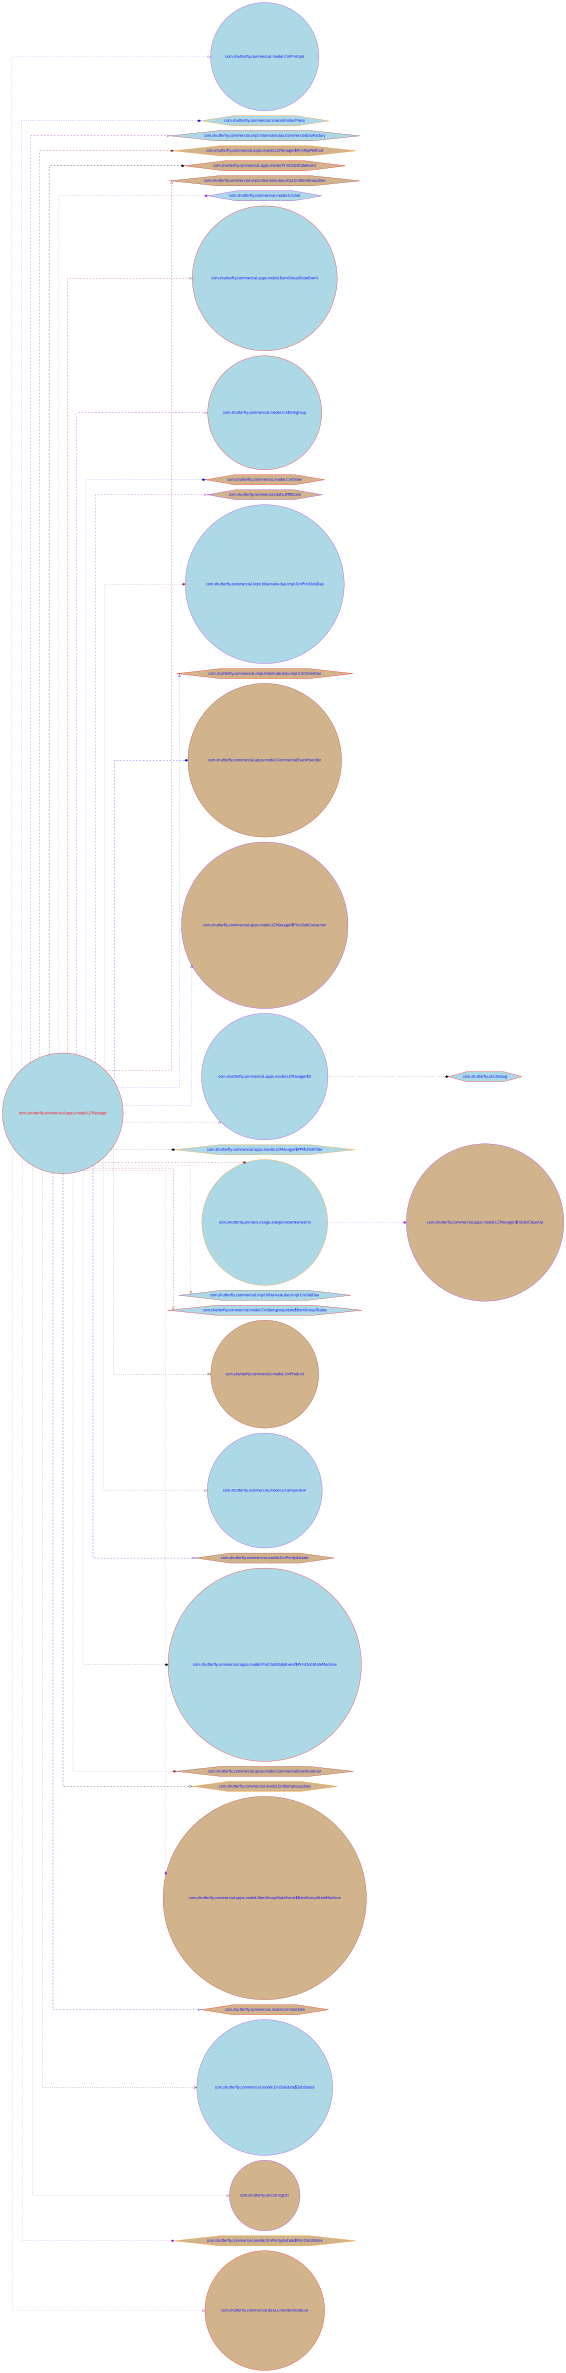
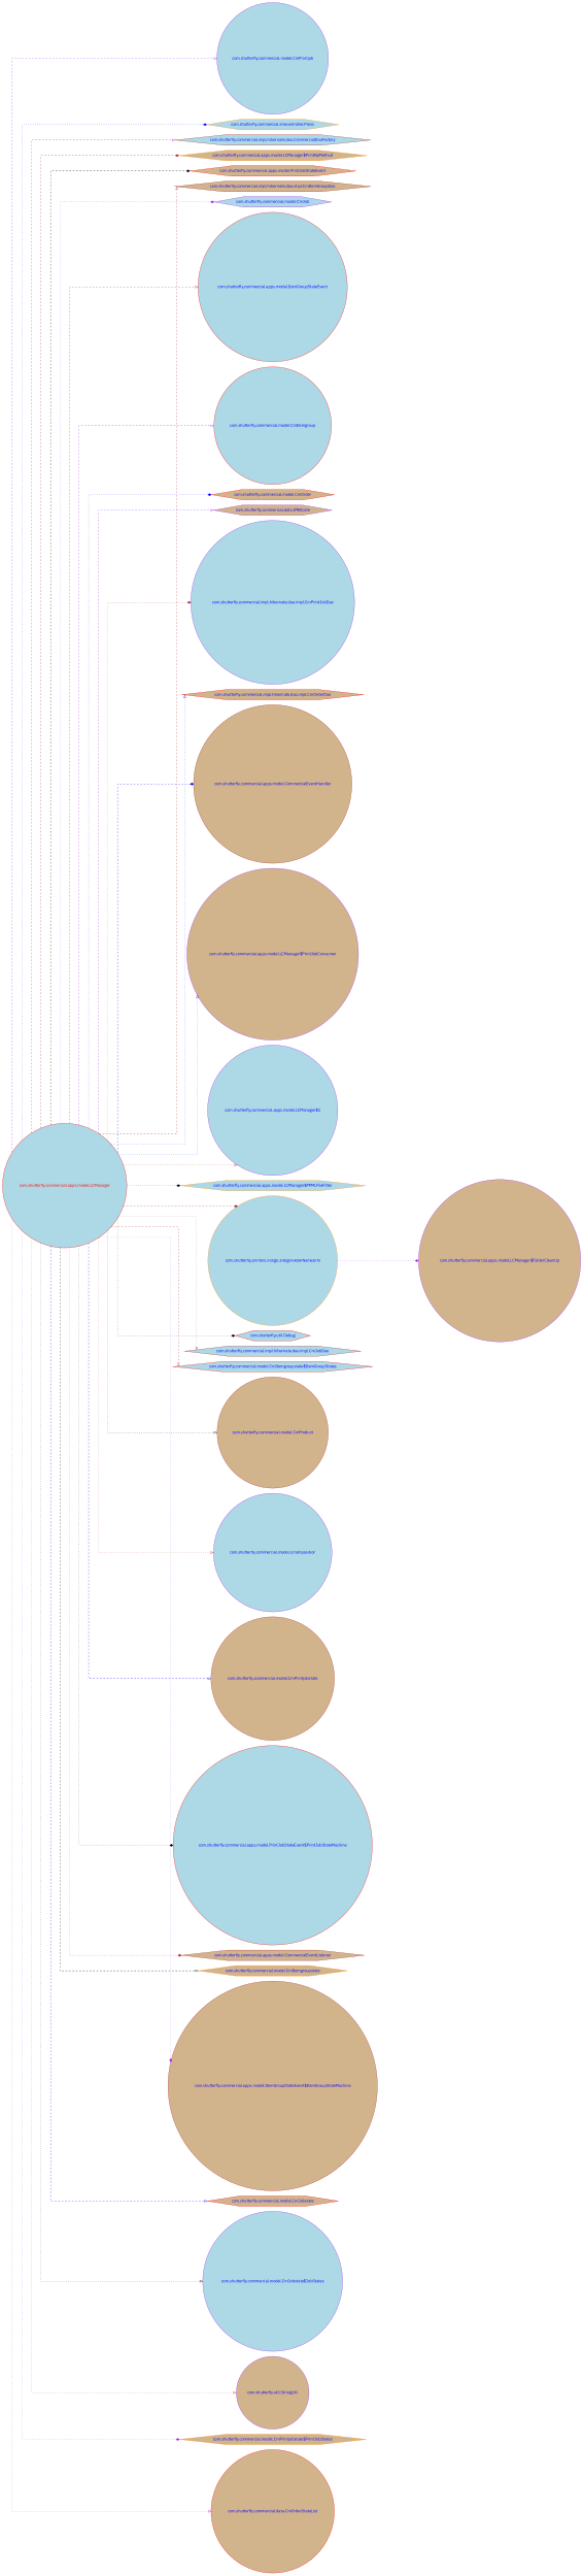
  digraph {
    concentrate=true
    fontname="IBM Plex Sans"
    rankdir=LR
    ranksep=2.0
    splines=ortho
    node [color=red fillcolor=tan fontcolor=blue fontname="IBM Plex Sans" shape=hexagon style=filled]
    edge [arrowhead=onormal color=brown fontname="IBM Plex Sans" style=dotted]
    "com.shutterfly.commercial.apps.model.LCManager" [fillcolor=lightblue fontcolor=red shape=circle]
    "com.shutterfly.commercial.model.CmPrintjob" [color=purple fillcolor=lightblue shape=circle]
    "com.shutterfly.commercial.linecontroller.Press" [color=darkorange fillcolor=lightblue]
    "com.shutterfly.commercial.impl.hibernate.dao.CommercialDaoFactory" [color=brown fillcolor=lightblue]
    "com.shutterfly.commercial.apps.model.LCManager$PrintByMethod" [color=darkorange]
    "com.shutterfly.commercial.apps.model.PrintJobStateEvent"
    "com.shutterfly.commercial.impl.hibernate.dao.impl.CmItemGroupDao" [color=brown]
    "com.shutterfly.commercial.model.CmJob" [color=purple fillcolor=lightblue]
    "com.shutterfly.commercial.apps.model.ItemGroupStateEvent" [fillcolor=lightblue shape=circle]
    "com.shutterfly.commercial.model.CmItemgroup" [fillcolor=lightblue shape=circle]
    "com.shutterfly.commercial.model.CmOrder"
    "com.shutterfly.commercial.data.IMBCode" [color=purple]
    "com.shutterfly.commercial.impl.hibernate.dao.impl.CmPrintJobDao" [color=purple fillcolor=lightblue shape=circle]
    "com.shutterfly.commercial.impl.hibernate.dao.impl.CmOrderDao"
    "com.shutterfly.commercial.apps.model.CommercialEventHandler" [color=brown shape=circle]
    "com.shutterfly.commercial.apps.model.LCManager$PrintJobConsumer" [color=purple shape=circle]
    "com.shutterfly.commercial.apps.model.LCManager$1" [color=purple fillcolor=lightblue shape=circle]
    "com.shutterfly.commercial.apps.model.LCManager$PPMLFileFilter" [color=darkorange fillcolor=lightblue]
    "com.shutterfly.printers.indigo.IndigoFolderNameInfo" [color=darkorange fillcolor=lightblue shape=circle]
    "com.shutterfly.util.Debug" [fillcolor=lightblue]
    "com.shutterfly.commercial.impl.hibernate.dao.impl.CmJobDao" [color=brown fillcolor=lightblue]
    "com.shutterfly.commercial.model.CmItemgroupstate$ItemGroupStates" [fillcolor=lightblue]
    "com.shutterfly.commercial.model.CmProduct" [color=brown shape=circle]
    "com.shutterfly.commercial.model.CmImposition" [color=purple fillcolor=lightblue shape=circle]
-   "com.shutterfly.commercial.model.CmPrintjobstate" [color=brown]
+   "com.shutterfly.commercial.model.CmPrintjobstate" [color=brown shape=circle]
    "com.shutterfly.commercial.apps.model.PrintJobStateEvent$PrintJobStateMachine" [fillcolor=lightblue shape=circle]
    "com.shutterfly.commercial.apps.model.CommercialEventListener" [color=brown]
    "com.shutterfly.commercial.model.CmItemgroupstate" [color=darkorange]
    "com.shutterfly.commercial.apps.model.ItemGroupStateEvent$ItemGroupStateMachine" [color=brown shape=circle]
    "com.shutterfly.commercial.model.CmJobstate"
    "com.shutterfly.commercial.model.CmJobstate$JobStates" [color=purple fillcolor=lightblue shape=circle]
    "com.shutterfly.util.StringUtil" [color=purple shape=circle]
    "com.shutterfly.commercial.model.CmPrintjobstate$PrintJobStates" [color=darkorange]
    "com.shutterfly.commercial.data.CmOrderStateList" [shape=circle]
    "com.shutterfly.commercial.apps.model.LCManager$FolderCleanUp" [color=purple shape=circle]
-   "com.shutterfly.commercial.apps.model.LCManager" -> "com.shutterfly.commercial.model.CmPrintjob" [color=purple]
+   "com.shutterfly.commercial.apps.model.LCManager" -> "com.shutterfly.commercial.model.CmPrintjob" [color=purple style=dashed]
    "com.shutterfly.commercial.apps.model.LCManager" -> "com.shutterfly.commercial.linecontroller.Press" [arrowhead=diamond color=blue]
    "com.shutterfly.commercial.apps.model.LCManager" -> "com.shutterfly.commercial.impl.hibernate.dao.CommercialDaoFactory" [color=purple style=dashed]
    "com.shutterfly.commercial.apps.model.LCManager" -> "com.shutterfly.commercial.apps.model.LCManager$PrintByMethod" [arrowhead=diamond style=dashed]
    "com.shutterfly.commercial.apps.model.LCManager" -> "com.shutterfly.commercial.apps.model.PrintJobStateEvent" [arrowhead=diamond color=black style=dashed]
    "com.shutterfly.commercial.apps.model.LCManager" -> "com.shutterfly.commercial.impl.hibernate.dao.impl.CmItemGroupDao" [style=dashed]
    "com.shutterfly.commercial.apps.model.LCManager" -> "com.shutterfly.commercial.model.CmJob" [arrowhead=diamond color=purple]
    "com.shutterfly.commercial.apps.model.LCManager" -> "com.shutterfly.commercial.apps.model.ItemGroupStateEvent" [style=dashed]
    "com.shutterfly.commercial.apps.model.LCManager" -> "com.shutterfly.commercial.model.CmItemgroup" [color=purple style=dashed]
    "com.shutterfly.commercial.apps.model.LCManager" -> "com.shutterfly.commercial.model.CmOrder" [arrowhead=diamond color=blue]
    "com.shutterfly.commercial.apps.model.LCManager" -> "com.shutterfly.commercial.data.IMBCode" [color=purple style=dashed]
    "com.shutterfly.commercial.apps.model.LCManager" -> "com.shutterfly.commercial.impl.hibernate.dao.impl.CmPrintJobDao" [arrowhead=diamond]
    "com.shutterfly.commercial.apps.model.LCManager" -> "com.shutterfly.commercial.impl.hibernate.dao.impl.CmOrderDao" [color=blue]
    "com.shutterfly.commercial.apps.model.LCManager" -> "com.shutterfly.commercial.apps.model.CommercialEventHandler" [arrowhead=diamond color=blue style=dashed]
    "com.shutterfly.commercial.apps.model.LCManager" -> "com.shutterfly.commercial.apps.model.LCManager$PrintJobConsumer" [color=blue]
    "com.shutterfly.commercial.apps.model.LCManager" -> "com.shutterfly.commercial.apps.model.LCManager$1"
    "com.shutterfly.commercial.apps.model.LCManager" -> "com.shutterfly.commercial.apps.model.LCManager$PPMLFileFilter" [arrowhead=diamond color=black]
    "com.shutterfly.commercial.apps.model.LCManager" -> "com.shutterfly.printers.indigo.IndigoFolderNameInfo" [arrowhead=diamond style=dashed]
-   "com.shutterfly.commercial.apps.model.LCManager$1" -> "com.shutterfly.util.Debug" [arrowhead=diamond color=black]
+   "com.shutterfly.commercial.apps.model.LCManager" -> "com.shutterfly.util.Debug" [arrowhead=diamond color=black]
    "com.shutterfly.commercial.apps.model.LCManager" -> "com.shutterfly.commercial.impl.hibernate.dao.impl.CmJobDao"
    "com.shutterfly.commercial.apps.model.LCManager" -> "com.shutterfly.commercial.model.CmItemgroupstate$ItemGroupStates" [style=dashed]
    "com.shutterfly.commercial.apps.model.LCManager" -> "com.shutterfly.commercial.model.CmProduct" [color=black]
    "com.shutterfly.commercial.apps.model.LCManager" -> "com.shutterfly.commercial.model.CmImposition"
    "com.shutterfly.commercial.apps.model.LCManager" -> "com.shutterfly.commercial.model.CmPrintjobstate" [color=blue style=dashed]
    "com.shutterfly.commercial.apps.model.LCManager" -> "com.shutterfly.commercial.apps.model.PrintJobStateEvent$PrintJobStateMachine" [arrowhead=diamond color=black]
    "com.shutterfly.commercial.apps.model.LCManager" -> "com.shutterfly.commercial.apps.model.CommercialEventListener" [arrowhead=diamond]
    "com.shutterfly.commercial.apps.model.LCManager" -> "com.shutterfly.commercial.model.CmItemgroupstate" [color=black style=dashed]
    "com.shutterfly.commercial.apps.model.LCManager" -> "com.shutterfly.commercial.apps.model.ItemGroupStateEvent$ItemGroupStateMachine" [arrowhead=diamond color=purple]
    "com.shutterfly.commercial.apps.model.LCManager" -> "com.shutterfly.commercial.model.CmJobstate" [color=blue style=dashed]
    "com.shutterfly.commercial.apps.model.LCManager" -> "com.shutterfly.commercial.model.CmJobstate$JobStates" [color=black]
    "com.shutterfly.commercial.apps.model.LCManager" -> "com.shutterfly.util.StringUtil"
    "com.shutterfly.commercial.apps.model.LCManager" -> "com.shutterfly.commercial.model.CmPrintjobstate$PrintJobStates" [arrowhead=diamond color=purple]
    "com.shutterfly.commercial.apps.model.LCManager" -> "com.shutterfly.commercial.data.CmOrderStateList" [color=purple]
    "com.shutterfly.printers.indigo.IndigoFolderNameInfo" -> "com.shutterfly.commercial.apps.model.LCManager$FolderCleanUp" [arrowhead=diamond color=purple]
  }
